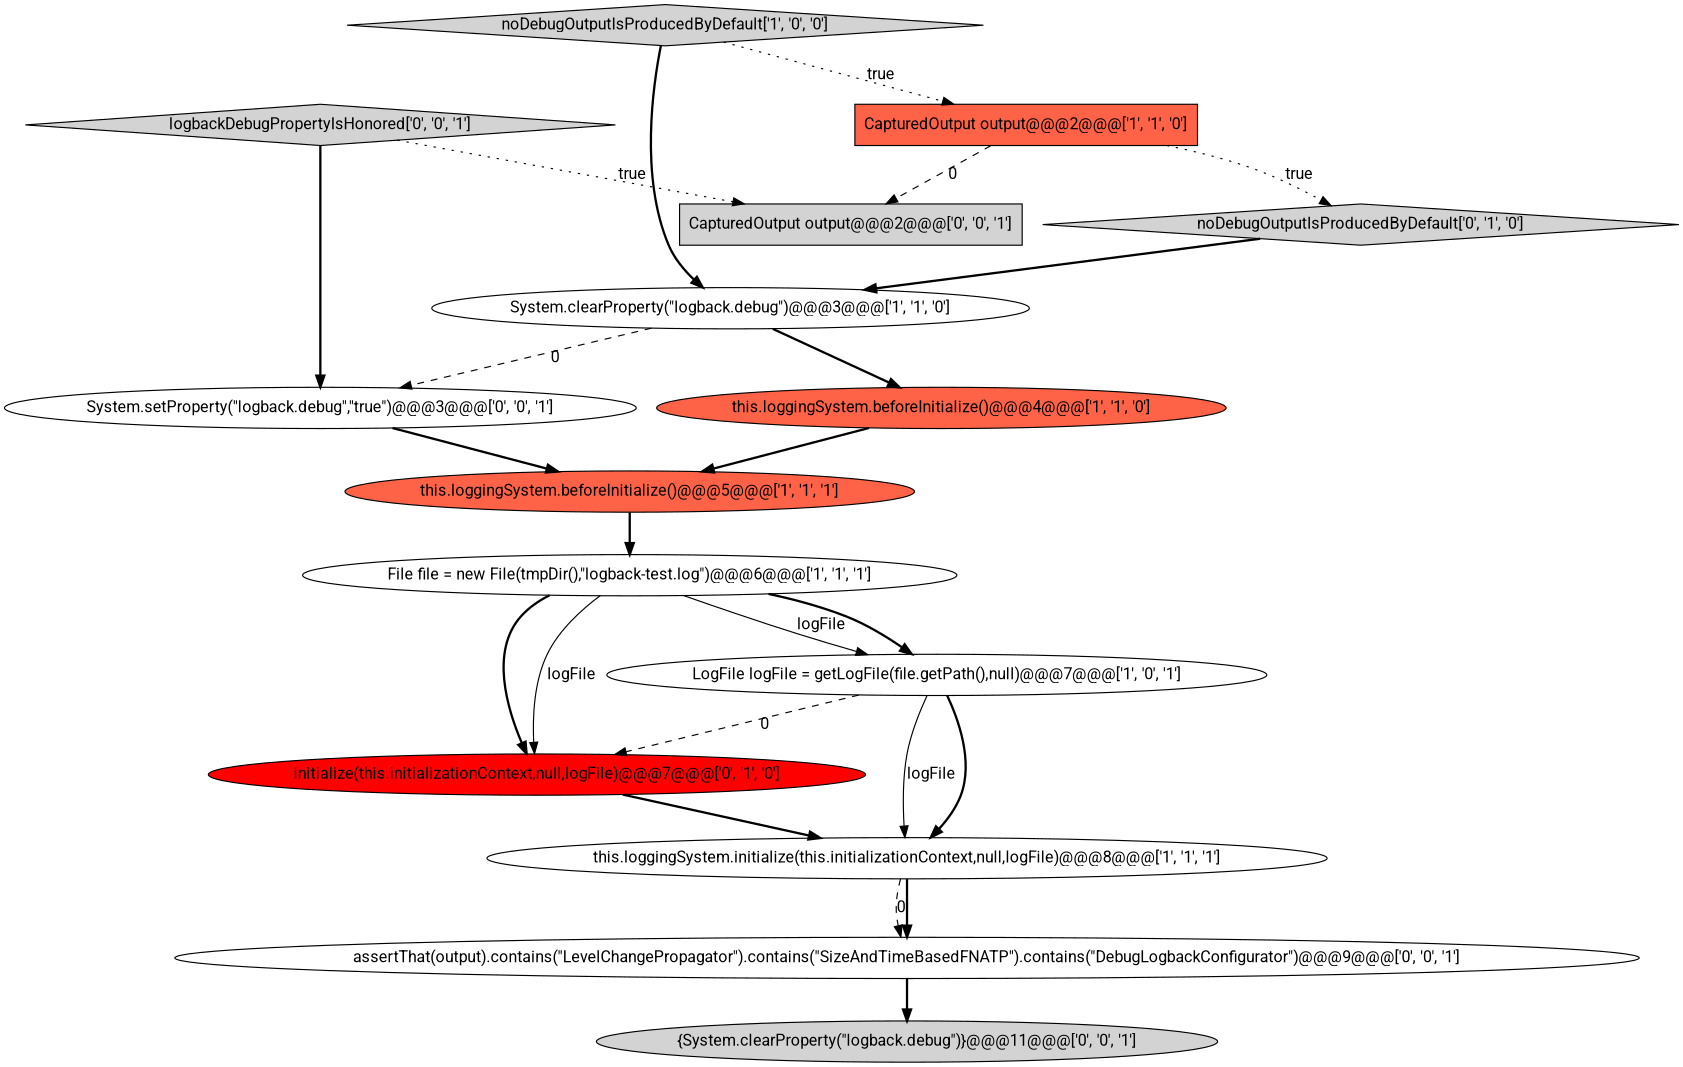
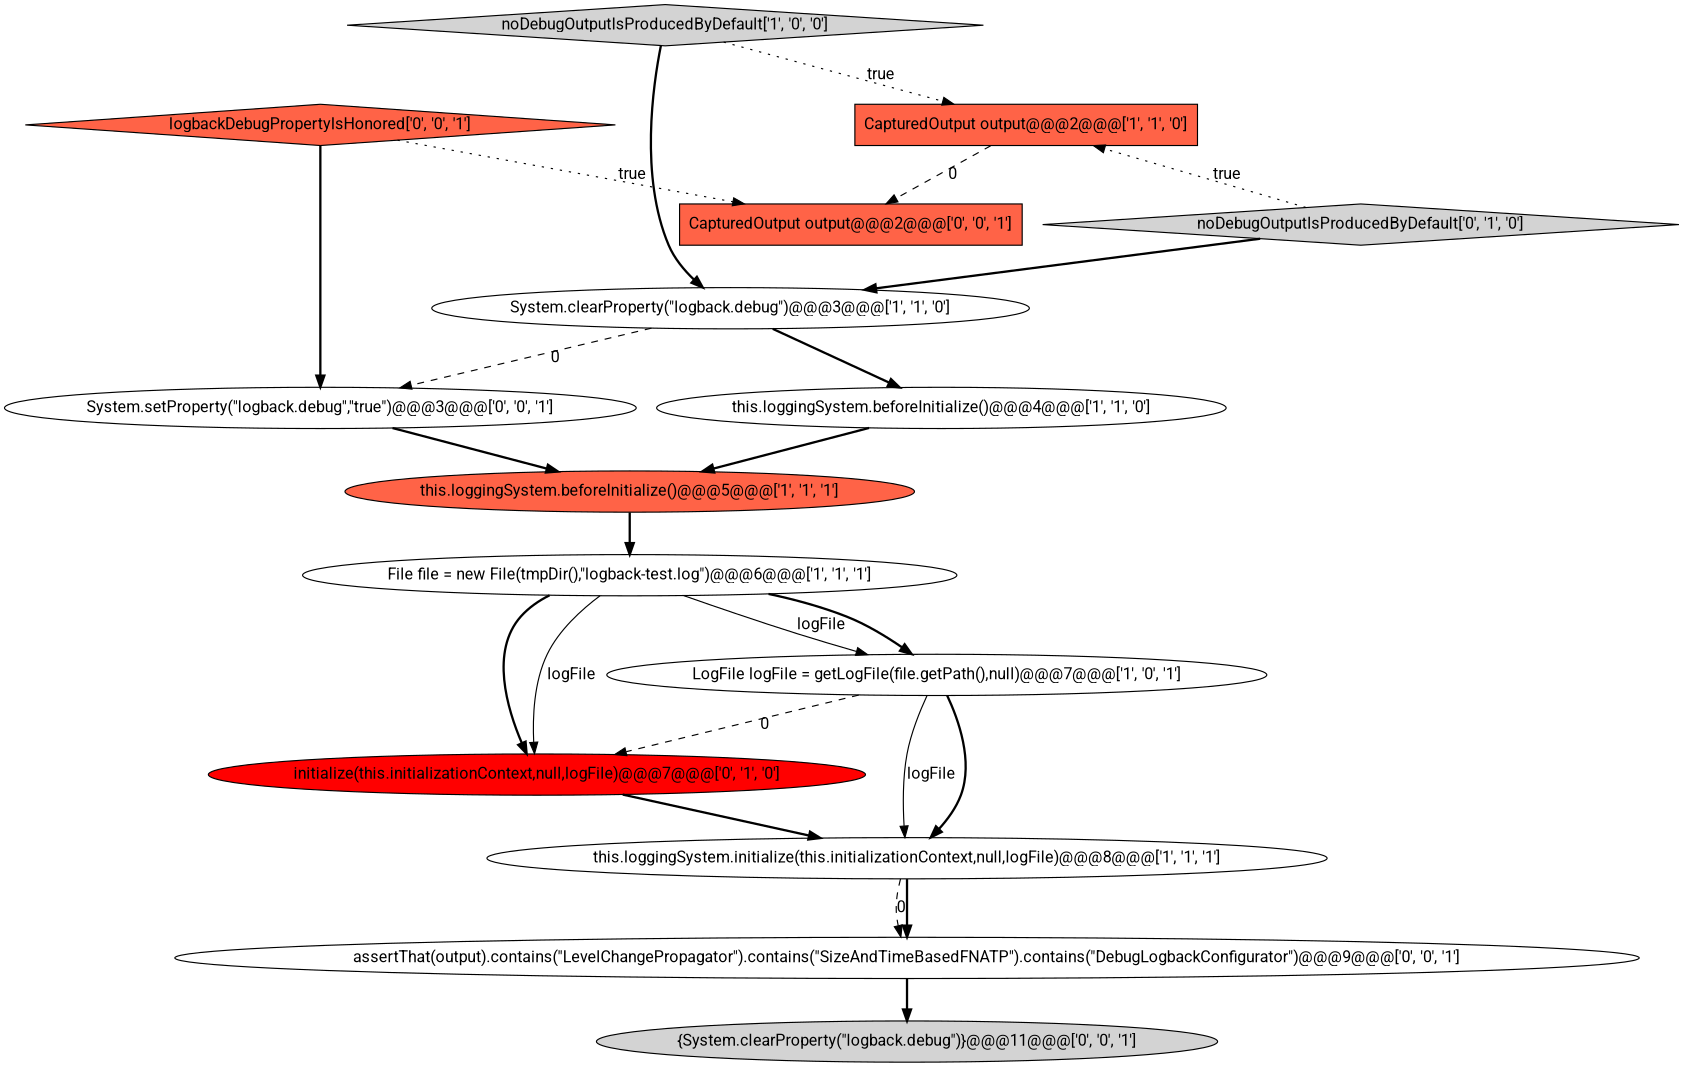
  digraph {
    fontname=Roboto
    node [fillcolor=white fontname=Roboto shape=ellipse style=filled]
    edge [fontname=Roboto style=bold]
    n1 [fillcolor=tomato label="CapturedOutput output@@@2@@@['1', '1', '0']" shape=box]
-   n2 [fillcolor=lightgray label="CapturedOutput output@@@2@@@['0', '0', '1']" shape=box]
+   n2 [fillcolor=tomato label="CapturedOutput output@@@2@@@['0', '0', '1']" shape=box]
    n3 [label="assertThat(output).contains(\"LevelChangePropagator\").contains(\"SizeAndTimeBasedFNATP\").contains(\"DebugLogbackConfigurator\")@@@9@@@['0', '0', '1']"]
    n4 [fillcolor=lightgray label="{System.clearProperty(\"logback.debug\")}@@@11@@@['0', '0', '1']"]
    n5 [fillcolor=tomato label="this.loggingSystem.beforeInitialize()@@@5@@@['1', '1', '1']"]
    n6 [label="File file = new File(tmpDir(),\"logback-test.log\")@@@6@@@['1', '1', '1']"]
    n7 [fillcolor=red label="initialize(this.initializationContext,null,logFile)@@@7@@@['0', '1', '0']"]
    n8 [label="LogFile logFile = getLogFile(file.getPath(),null)@@@7@@@['1', '0', '1']"]
    n9 [label="this.loggingSystem.initialize(this.initializationContext,null,logFile)@@@8@@@['1', '1', '1']"]
    n10 [label="System.setProperty(\"logback.debug\",\"true\")@@@3@@@['0', '0', '1']"]
    n11 [label="System.clearProperty(\"logback.debug\")@@@3@@@['1', '1', '0']"]
-   n12 [fillcolor=tomato label="this.loggingSystem.beforeInitialize()@@@4@@@['1', '1', '0']"]
-   n13 [fillcolor=lightgray label="logbackDebugPropertyIsHonored['0', '0', '1']" shape=diamond]
+   n12 [label="this.loggingSystem.beforeInitialize()@@@4@@@['1', '1', '0']"]
+   n13 [fillcolor=tomato label="logbackDebugPropertyIsHonored['0', '0', '1']" shape=diamond]
    n14 [fillcolor=lightgray label="noDebugOutputIsProducedByDefault['0', '1', '0']" shape=diamond]
    n15 [fillcolor=lightgray label="noDebugOutputIsProducedByDefault['1', '0', '0']" shape=diamond]
    n1 -> n2 [label=0 style=dashed]
    n3 -> n4
    n5 -> n6
    n6 -> n7
    n6 -> n7 [label=logFile style=solid]
    n6 -> n8 [label=logFile style=solid]
    n6 -> n8
    n7 -> n9
    n8 -> n7 [label=0 style=dashed]
    n8 -> n9
    n8 -> n9 [label=logFile style=solid]
    n9 -> n3 [label=0 style=dashed]
    n9 -> n3
    n10 -> n5
    n11 -> n10 [label=0 style=dashed]
    n11 -> n12
    n12 -> n5
    n13 -> n2 [label=true style=dotted]
    n13 -> n10
-   n1 -> n14 [label=true style=dotted]
+   n14 -> n1 [label=true style=dotted]
    n14 -> n11
    n15 -> n1 [label=true style=dotted]
    n15 -> n11
  }
